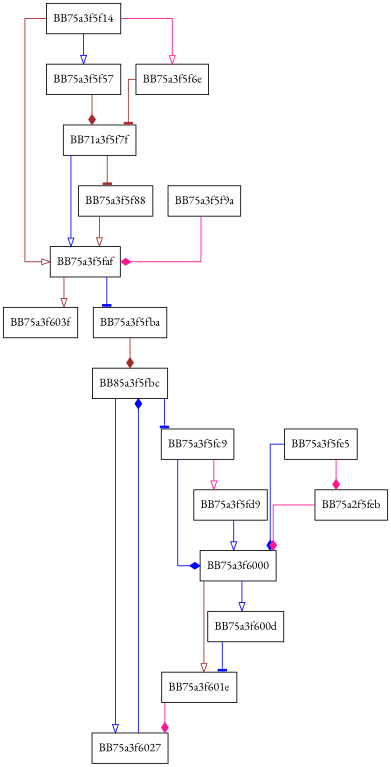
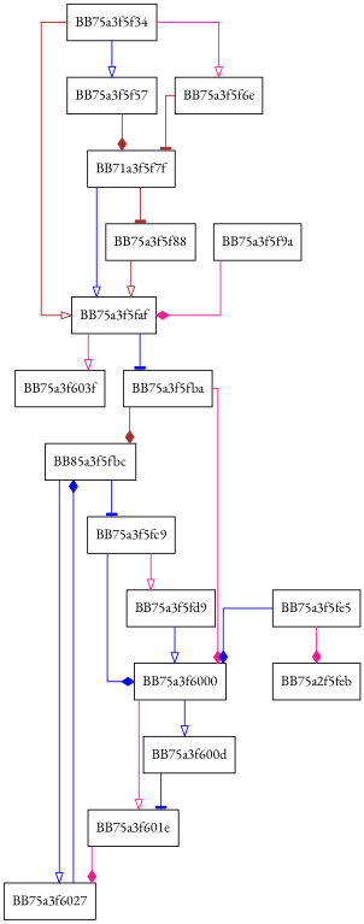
  digraph {
    fontname="EB Garamond"
    splines=ortho
    node [fontname="EB Garamond" shape=box]
    edge [arrowhead=onormal color=blue fontname="EB Garamond"]
-   BB75a3f5f34 [label=BB75a3f5f14]
+   BB75a3f5f34
    BB75a3f5faf
    BB75a3f5f57
    BB75a3f5f6e
    BB75a3f603f
    BB75a3f5fba
    n7 [label=BB71a3f5f7f]
    n8 [label=BB85a3f5fbc]
    BB75a3f5f88
    BB75a3f5f9a
    BB75a3f6027
    BB75a3f5fc9
    BB75a3f6000
    BB75a3f5fd9
    BB75a3f601e
    BB75a3f600d
    BB75a3f5fe5
    n18 [label=BB75a2f5feb]
    BB75a3f5f34 -> BB75a3f5faf [color=brown]
    BB75a3f5f34 -> BB75a3f5f57
    BB75a3f5f34 -> BB75a3f5f6e [color=deeppink]
-   BB75a3f5faf -> BB75a3f603f [color=brown]
+   BB75a3f5faf -> BB75a3f603f [color=deeppink]
    BB75a3f5faf -> BB75a3f5fba [arrowhead=tee]
    BB75a3f5f57 -> n7 [arrowhead=diamond color=brown]
    BB75a3f5f6e -> n7 [arrowhead=tee color=brown]
    BB75a3f5fba -> n8 [arrowhead=diamond color=brown]
    n7 -> BB75a3f5faf
    n7 -> BB75a3f5f88 [arrowhead=tee color=brown]
    n8 -> BB75a3f6027
    n8 -> BB75a3f5fc9 [arrowhead=tee]
    BB75a3f5f88 -> BB75a3f5faf [color=brown]
    BB75a3f5f9a -> BB75a3f5faf [arrowhead=diamond color=deeppink]
    BB75a3f6027 -> n8 [arrowhead=diamond]
    BB75a3f5fc9 -> BB75a3f6000 [arrowhead=diamond]
    BB75a3f5fc9 -> BB75a3f5fd9 [color=deeppink]
-   BB75a3f6000 -> BB75a3f601e [color=brown]
+   BB75a3f6000 -> BB75a3f601e [color=deeppink]
    BB75a3f6000 -> BB75a3f600d
    BB75a3f5fd9 -> BB75a3f6000
    BB75a3f601e -> BB75a3f6027 [arrowhead=diamond color=deeppink]
    BB75a3f600d -> BB75a3f601e [arrowhead=tee]
    BB75a3f5fe5 -> BB75a3f6000 [arrowhead=diamond]
    BB75a3f5fe5 -> n18 [arrowhead=diamond color=deeppink]
-   n18 -> BB75a3f6000 [arrowhead=diamond color=deeppink]
+   BB75a3f5fba -> BB75a3f6000 [arrowhead=diamond color=deeppink]
  }
